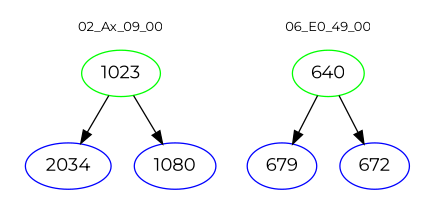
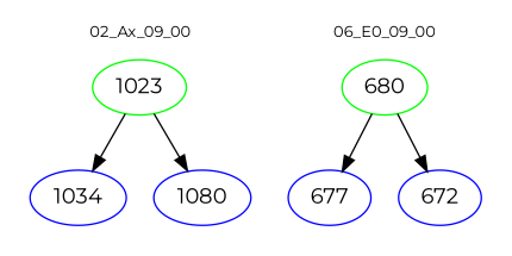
  digraph {
    fontname=Montserrat
    node [color=blue fontname=Montserrat]
    edge [color=black fontname=Montserrat]
    n1 [color=green label=1023]
-   n2 [label=2034]
+   n2 [label=1034]
    n3 [label=1080]
-   n4 [color=green label=640]
-   n5 [label=679]
+   n4 [color=green label=680]
+   n5 [label=677]
    n6 [label=672]
    subgraph cluster_1 {
      color=white
      fontsize=10
      label="02_Ax_09_00"
      n1
      n2
      n3
    }
    subgraph cluster_2 {
      color=white
      fontsize=10
-     label="06_E0_49_00"
+     label="06_E0_09_00"
      n4
      n5
      n6
    }
    n1 -> n2
    n1 -> n3
    n4 -> n5
    n4 -> n6
  }
